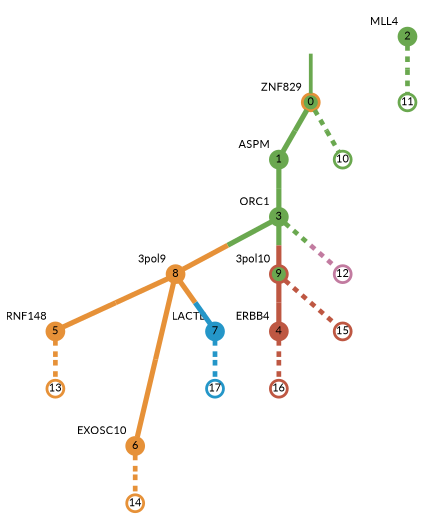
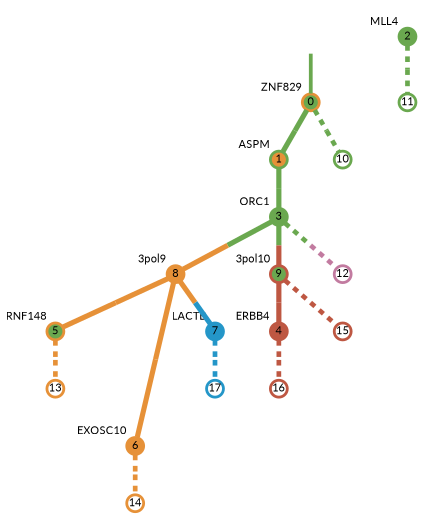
  strict digraph {
    forcelabels=true
    nodesep=0.7
    rankdir=TB
    ranksep=0.6
    splines=false
    node [color="#e69138ff" fillcolor="#6aa84fff" fixedsize=true fontname=Lato fontsize="12pt" penwidth=3 shape=circle style=filled]
    edge [arrowsize=0 color="#6aa84fff;0.5:#6aa84fff" minlen=1.0243902206420898 penwidth=5.5 style=solid]
    0 [height=0.25 xlabel=ZNF829]
-   1 [color="#6aa84fff" height=0.25 xlabel=ASPM]
+   1 [color="#6aa84fff" fillcolor="#e69138ff" height=0.25 xlabel=ASPM]
    10 [color="#6aa84fff" height=0.25 style=solid]
    3 [color="#6aa84fff" height=0.25 xlabel=ORC1]
    2 [color="#6aa84fff" height=0.25 xlabel=MLL4]
    11 [color="#6aa84fff" height=0.25 style=solid]
    8 [fillcolor="#e69138ff" height=0.25 xlabel="3pol9"]
    9 [color="#be5742ff" height=0.25 xlabel="3pol10"]
    12 [color="#c27ba0ff" fillcolor="#c27ba0ff" height=0.25 style=solid]
-   5 [fillcolor="#e69138ff" height=0.25 xlabel=RNF148]
+   5 [height=0.25 xlabel=RNF148]
    6 [fillcolor="#e69138ff" height=0.25 xlabel=EXOSC10]
    7 [color="#2496c8ff" fillcolor="#2496c8ff" height=0.25 xlabel=LACTB]
    4 [color="#be5742ff" fillcolor="#be5742ff" height=0.25 xlabel=ERBB4]
    15 [color="#be5742ff" fillcolor="#be5742ff" height=0.25 style=solid]
    13 [fillcolor="#e69138ff" height=0.25 style=solid]
    14 [fillcolor="#e69138ff" height=0.25 style=solid]
    17 [color="#2496c8ff" fillcolor="#2496c8ff" height=0.25 style=solid]
    16 [color="#be5742ff" fillcolor="#be5742ff" height=0.25 style=solid]
    normal [style=invis xlabel=ZNF829 color="" fillcolor="" fixedsize="" fontname="" fontsize="" shape=""]
    0 -> 1 [minlen=1.0]
    0 -> 10 [penwidth=5 style=dashed]
    1 -> 3 [minlen=1.0]
    3 -> 8 [color="#6aa84fff;0.5:#e69138ff"]
    3 -> 9 [color="#6aa84fff;0.5:#be5742ff"]
    3 -> 12 [color="#6aa84fff;0.5:#c27ba0ff" penwidth=5 style=dashed]
    2 -> 11 [penwidth=5 style=dashed]
    8 -> 5 [color="#e69138ff;0.5:#e69138ff" minlen=1.097561001777649]
    8 -> 6 [color="#e69138ff;0.5:#e69138ff" minlen=3.0]
    8 -> 7 [color="#e69138ff;0.5:#2496c8ff" minlen=1.0487804412841797]
    9 -> 4 [color="#be5742ff;0.5:#be5742ff" minlen=1.1463414430618286]
    9 -> 15 [color="#be5742ff;0.5:#be5742ff" penwidth=5 style=dashed]
    5 -> 13 [color="#e69138ff;0.5:#e69138ff" penwidth=5 style=dashed]
    6 -> 14 [color="#e69138ff;0.5:#e69138ff" penwidth=5 style=dashed]
    7 -> 17 [color="#2496c8ff;0.5:#2496c8ff" penwidth=5 style=dashed]
    4 -> 16 [color="#be5742ff;0.5:#be5742ff" penwidth=5 style=dashed]
    normal -> 0 [color="#6aa84fff" penwidth=4 minlen=""]
  }
